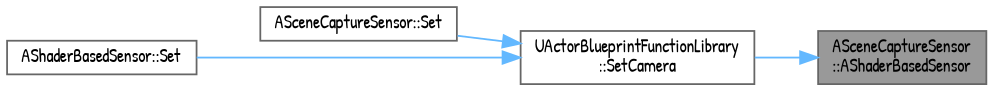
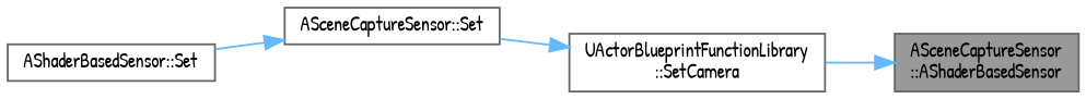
  digraph {
    fontname="Patrick Hand"
    rankdir=RL
    node [color=grey40 fillcolor=white fontname="Patrick Hand" fontsize=10 shape=box style=filled]
    edge [color=steelblue1 dir=back fontname="Patrick Hand" fontsize=10 labelfontname=Helvetica labelfontsize=10 style=solid]
    n1 [color=gray40 fillcolor=grey60 fontcolor=black height=0.2 label="ASceneCaptureSensor\l::AShaderBasedSensor" width=0.4]
    n2 [height=0.2 label="UActorBlueprintFunctionLibrary\l::SetCamera" width=0.4]
    n3 [height=0.2 label="ASceneCaptureSensor::Set" width=0.4]
    n4 [height=0.2 label="AShaderBasedSensor::Set" width=0.4]
    n1 -> n2
    n2 -> n3
-   n2 -> n4
+   n3 -> n4
  }
